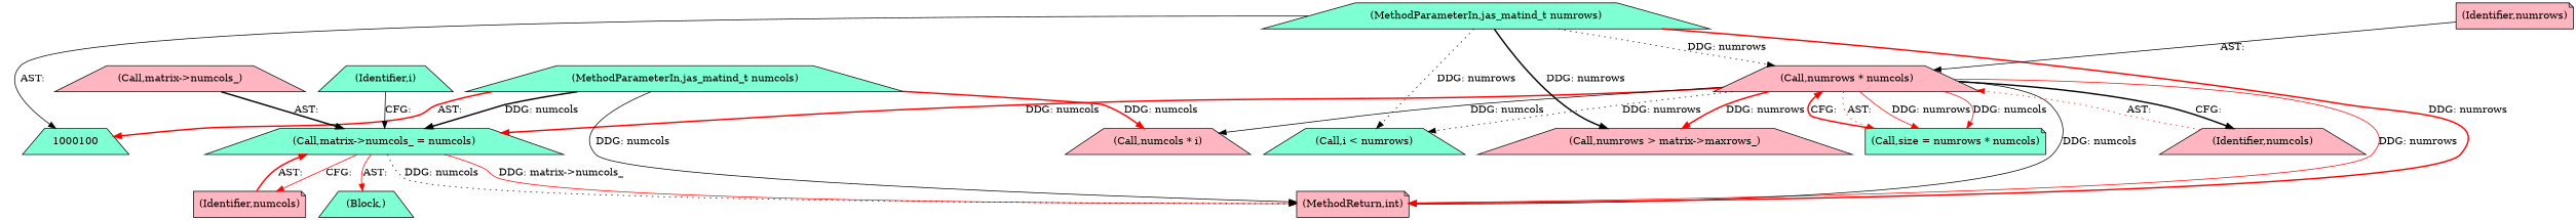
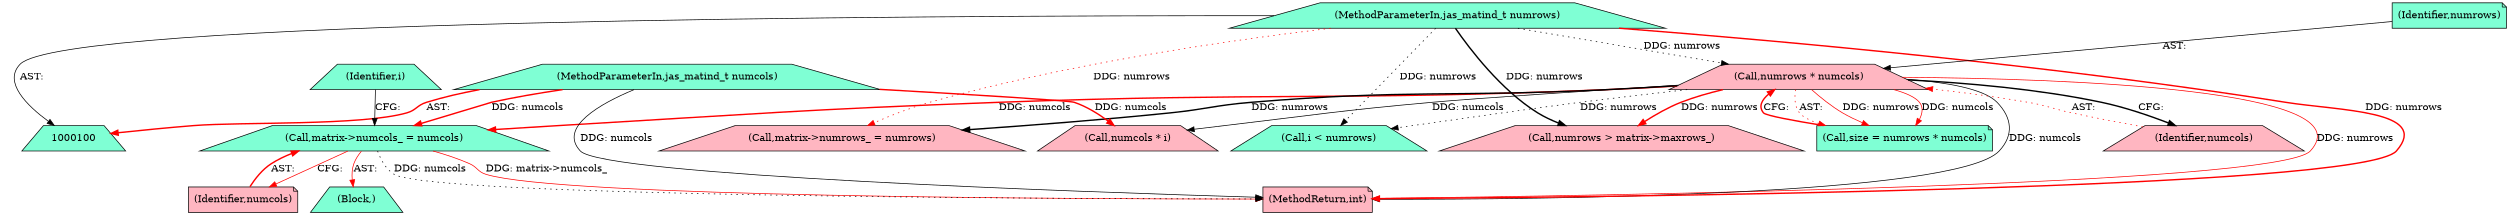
  digraph {
    node [fillcolor=lightpink shape=trapezium style=filled]
    edge [color=red style=solid]
    n1 [fillcolor=aquamarine label="(Call,matrix->numcols_ = numcols)"]
    n2 [label="(Identifier,numcols)" shape=note]
    n3 [fillcolor=aquamarine label="(Block,)"]
    n4 [label="(MethodReturn,int)" shape=note]
    n5 [label="(Call,numrows * numcols)"]
    n6 [label="(Identifier,numcols)"]
    n7 [label="(Call,numrows > matrix->maxrows_)"]
    n8 [fillcolor=aquamarine label="(Call,i < numrows)"]
+   n9 [label="(Call,matrix->numrows_ = numrows)"]
    n10 [label="(Call,numcols * i)"]
    n11 [fillcolor=aquamarine label="(Call,size = numrows * numcols)" shape=note]
    n12 [fillcolor=aquamarine label="(MethodParameterIn,jas_matind_t numrows)"]
    1000100 [fillcolor=aquamarine]
    n14 [fillcolor=aquamarine label="(MethodParameterIn,jas_matind_t numcols)"]
-   n15 [label="(Call,matrix->numcols_)"]
-   n16 [label="(Identifier,numrows)" shape=note]
+   n16 [fillcolor=aquamarine label="(Identifier,numrows)" shape=note]
    n17 [fillcolor=aquamarine label="(Identifier,i)"]
    n1 -> n2 [label="CFG: "]
    n1 -> n3 [label="AST: "]
    n1 -> n4 [label="DDG: matrix->numcols_"]
    n1 -> n4 [color=black label="DDG: numcols" style=dotted]
    n2 -> n1 [label="AST: " style=bold]
    n5 -> n1 [label="DDG: numcols" style=bold]
    n5 -> n4 [label="DDG: numrows"]
    n5 -> n4 [color=black label="DDG: numcols"]
    n5 -> n6 [color=black label="CFG: " style=bold]
    n5 -> n7 [label="DDG: numrows" style=bold]
    n5 -> n8 [color=black label="DDG: numrows" style=dotted]
+   n5 -> n9 [color=black label="DDG: numrows" style=bold]
    n5 -> n10 [color=black label="DDG: numcols"]
    n5 -> n11 [label="AST: " style=dotted]
    n5 -> n11 [label="DDG: numrows"]
    n5 -> n11 [label="DDG: numcols"]
    n6 -> n5 [label="AST: " style=dotted]
    n11 -> n5 [label="CFG: " style=bold]
    n12 -> n4 [label="DDG: numrows" style=bold]
    n12 -> n5 [color=black label="DDG: numrows" style=dotted]
    n12 -> n7 [color=black label="DDG: numrows" style=bold]
    n12 -> n8 [color=black label="DDG: numrows" style=dotted]
+   n12 -> n9 [label="DDG: numrows" style=dotted]
    n12 -> 1000100 [color=black label="AST: "]
-   n14 -> n1 [color=black label="DDG: numcols" style=bold]
+   n14 -> n1 [label="DDG: numcols" style=bold]
    n14 -> n4 [color=black label="DDG: numcols"]
    n14 -> n10 [label="DDG: numcols" style=bold]
    n14 -> 1000100 [label="AST: " style=bold]
-   n15 -> n1 [color=black label="AST: " style=bold]
    n16 -> n5 [color=black label="AST: "]
    n17 -> n1 [color=black label="CFG: "]
  }
